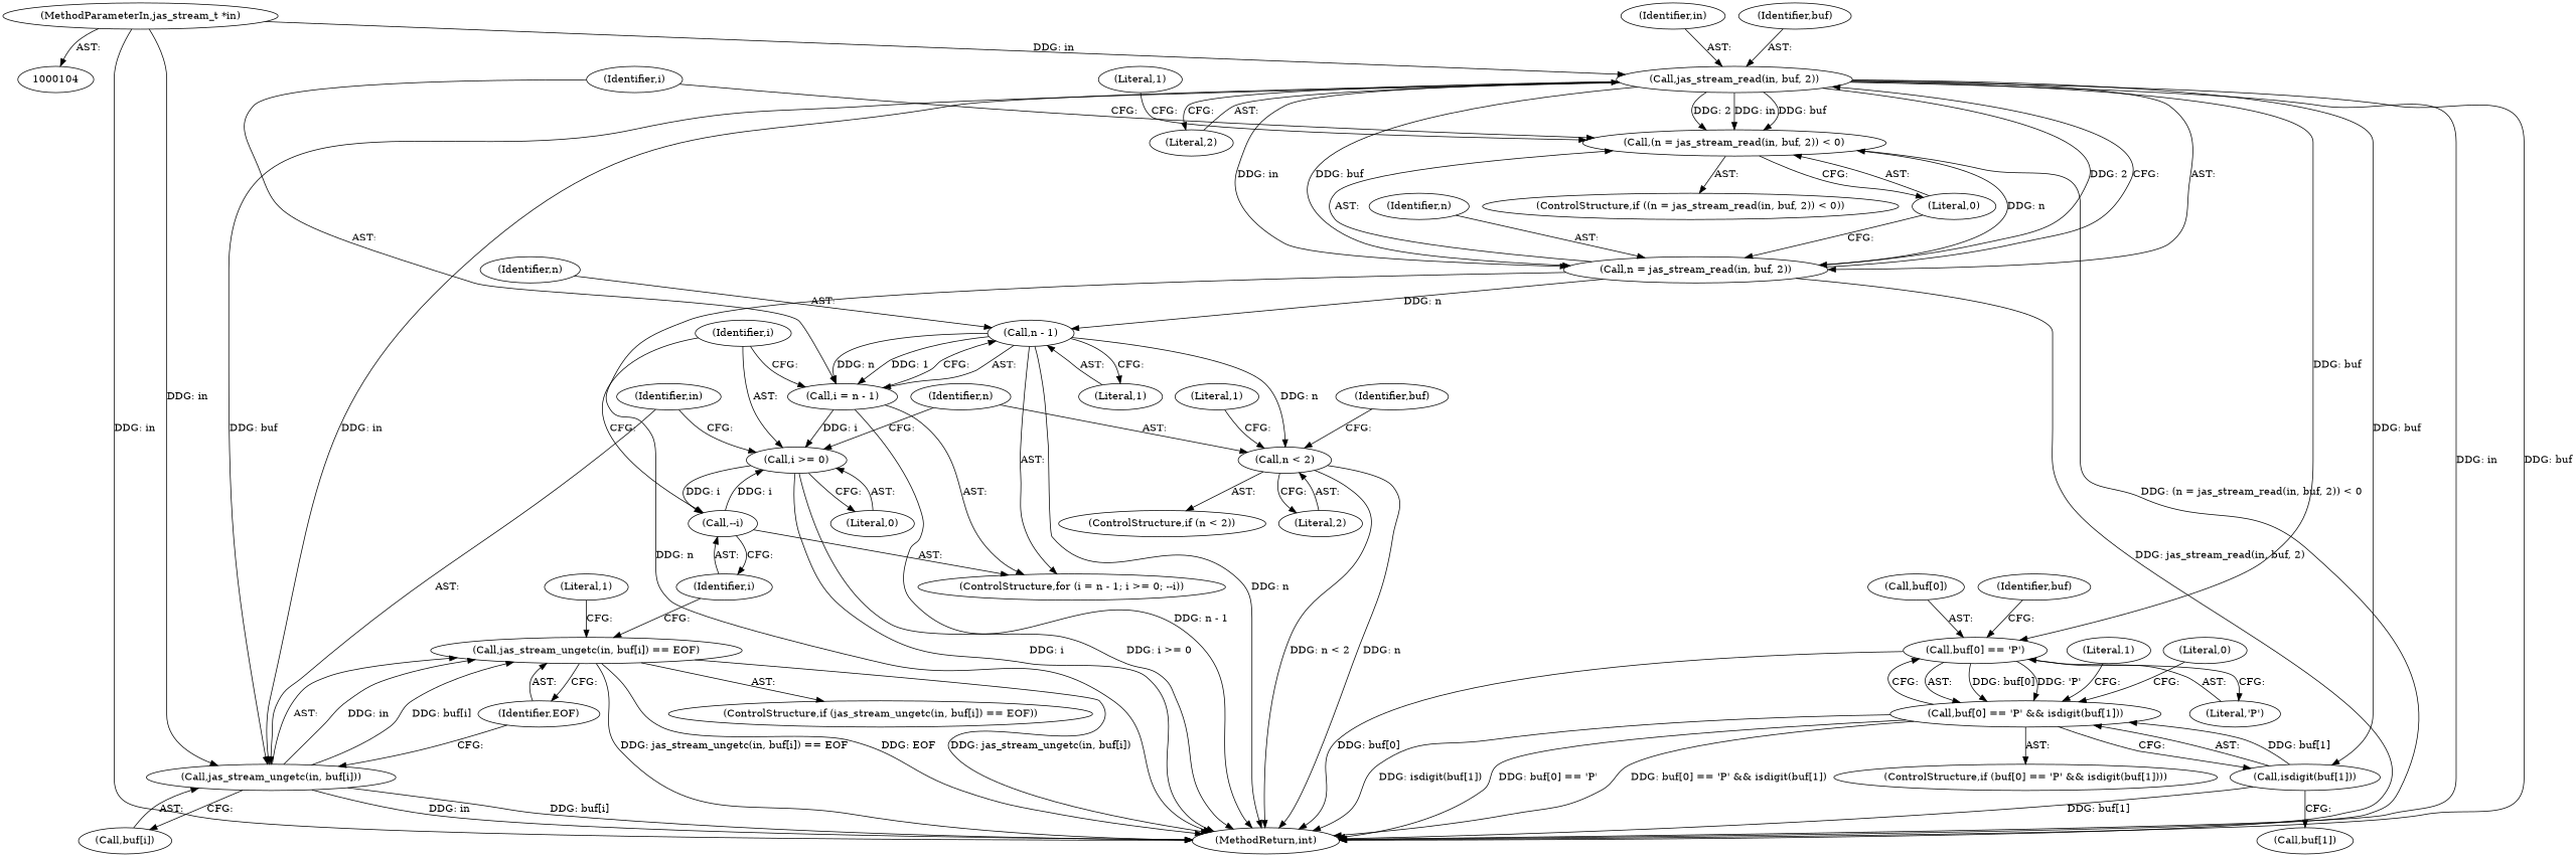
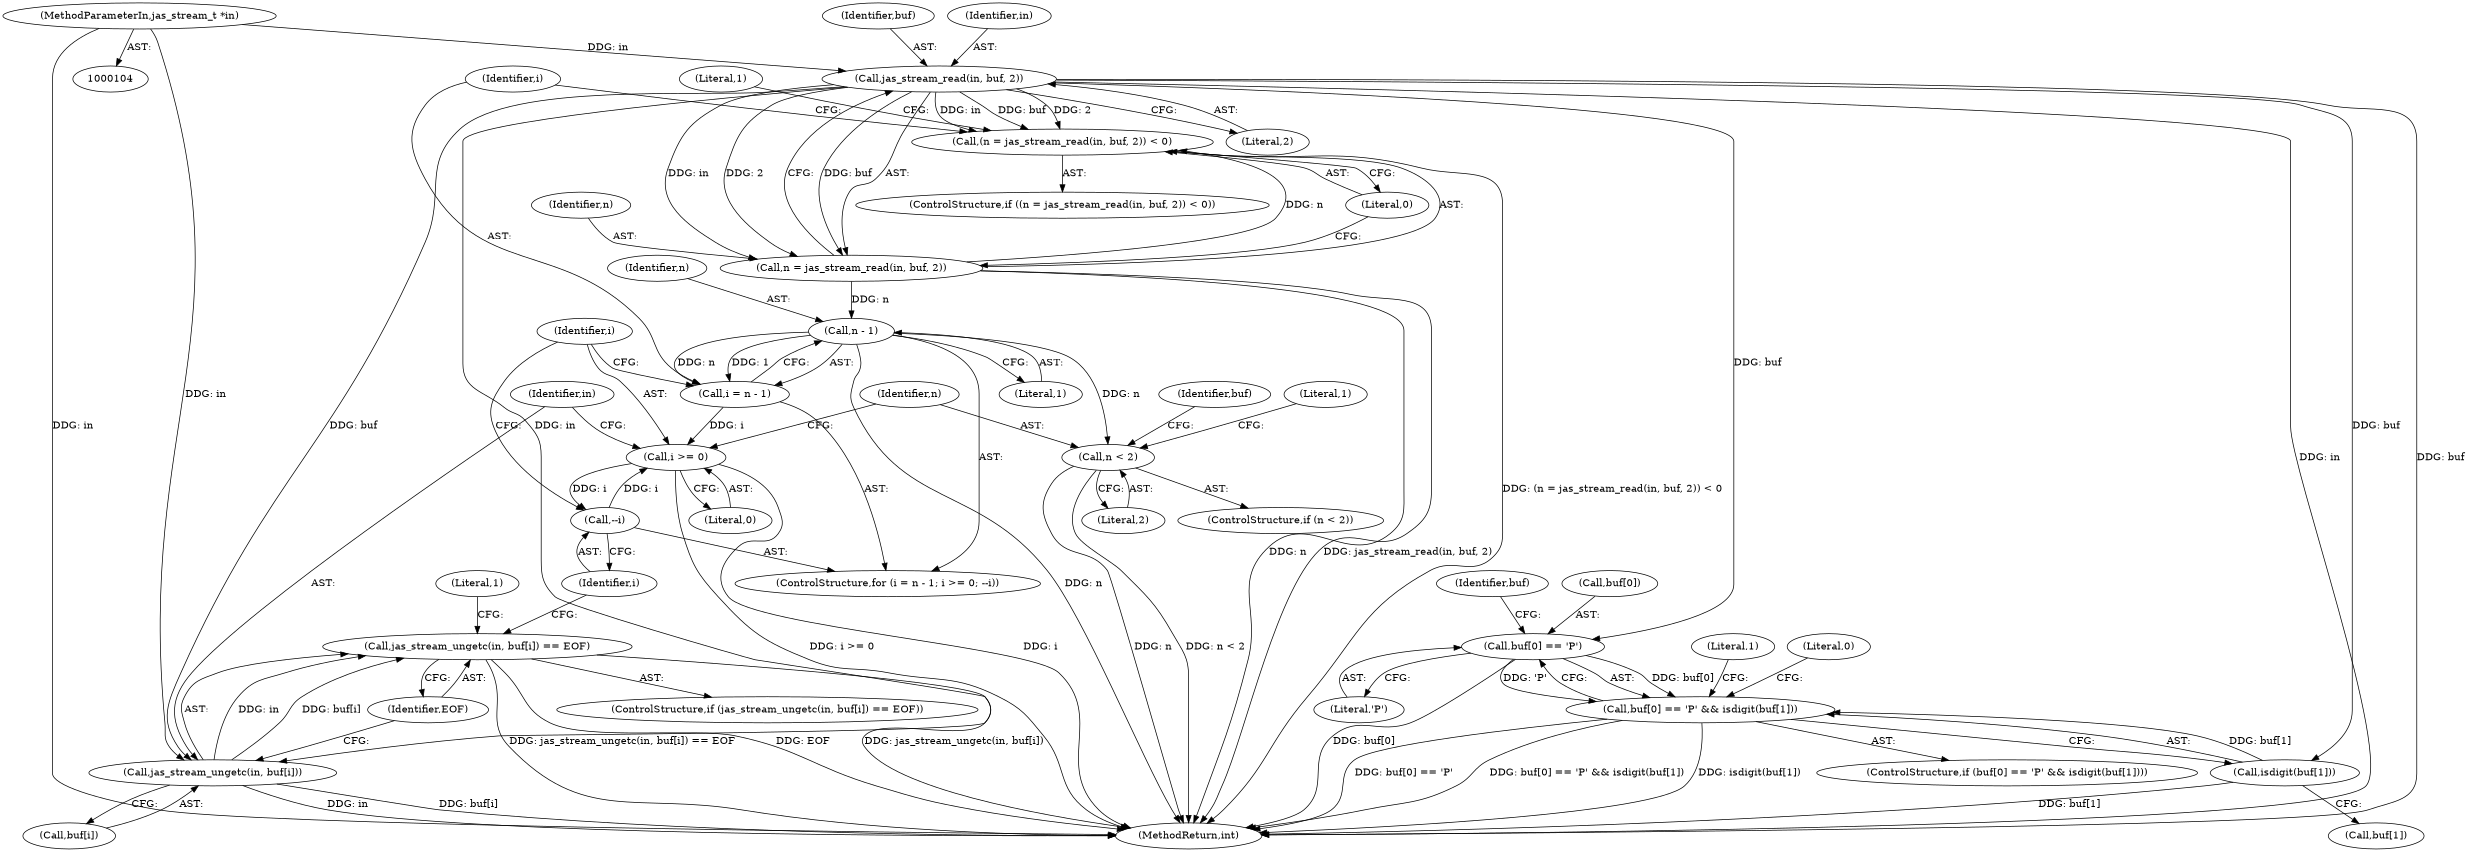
  digraph {
    n1 [label="(Call,jas_stream_read(in, buf, 2))"]
    n2 [label="(Call,(n = jas_stream_read(in, buf, 2)) < 0)"]
    n3 [label="(Call,n = jas_stream_read(in, buf, 2))"]
    n4 [label="(Call,jas_stream_ungetc(in, buf[i]))"]
    n5 [label="(Call,buf[0] == 'P')"]
    n6 [label="(Call,isdigit(buf[1]))"]
    n7 [label="(MethodReturn,int)"]
    n8 [label="(Literal,2)"]
    n9 [label="(ControlStructure,if ((n = jas_stream_read(in, buf, 2)) < 0))"]
    n10 [label="(Literal,0)"]
    n11 [label="(Call,n - 1)"]
    n12 [label="(Call,jas_stream_ungetc(in, buf[i]) == EOF)"]
    n13 [label="(Call,buf[i])"]
    n14 [label="(Call,buf[0] == 'P' && isdigit(buf[1]))"]
    n15 [label="(Literal,'P')"]
    n16 [label="(Call,buf[1])"]
    n17 [label="(MethodParameterIn,jas_stream_t *in)"]
    1000104
    n19 [label="(Call,i = n - 1)"]
    n20 [label="(Call,n < 2)"]
    n21 [label="(Literal,1)"]
    n22 [label="(ControlStructure,for (i = n - 1; i >= 0; --i))"]
    n23 [label="(Call,i >= 0)"]
    n24 [label="(ControlStructure,if (n < 2))"]
    n25 [label="(Literal,2)"]
    n26 [label="(Call,--i)"]
    n27 [label="(Literal,0)"]
    n28 [label="(Identifier,i)"]
    n29 [label="(ControlStructure,if (jas_stream_ungetc(in, buf[i]) == EOF))"]
    n30 [label="(Identifier,EOF)"]
    n31 [label="(ControlStructure,if (buf[0] == 'P' && isdigit(buf[1])))"]
    n32 [label="(Identifier,in)"]
    n33 [label="(Identifier,n)"]
    n34 [label="(Identifier,buf)"]
    n35 [label="(Identifier,buf)"]
    n36 [label="(Identifier,in)"]
    n37 [label="(Identifier,i)"]
    n38 [label="(Identifier,buf)"]
    n39 [label="(Identifier,n)"]
    n40 [label="(Literal,1)"]
    n41 [label="(Literal,1)"]
    n42 [label="(Literal,0)"]
    n43 [label="(Literal,1)"]
    n44 [label="(Identifier,i)"]
    n45 [label="(Call,buf[0])"]
    n46 [label="(Literal,1)"]
    n47 [label="(Identifier,n)"]
    n1 -> n2 [label="DDG: in"]
    n1 -> n2 [label="DDG: buf"]
    n1 -> n2 [label="DDG: 2"]
    n1 -> n3 [label="AST: "]
    n1 -> n3 [label="DDG: in"]
    n1 -> n3 [label="DDG: buf"]
    n1 -> n3 [label="DDG: 2"]
    n1 -> n4 [label="DDG: in"]
    n1 -> n4 [label="DDG: buf"]
    n1 -> n5 [label="DDG: buf"]
    n1 -> n6 [label="DDG: buf"]
    n1 -> n7 [label="DDG: in"]
    n1 -> n7 [label="DDG: buf"]
    n1 -> n8 [label="CFG: "]
    n2 -> n7 [label="DDG: (n = jas_stream_read(in, buf, 2)) < 0"]
    n2 -> n9 [label="AST: "]
    n2 -> n10 [label="CFG: "]
    n3 -> n1 [label="CFG: "]
    n3 -> n2 [label="AST: "]
    n3 -> n2 [label="DDG: n"]
    n3 -> n7 [label="DDG: n"]
    n3 -> n7 [label="DDG: jas_stream_read(in, buf, 2)"]
    n3 -> n11 [label="DDG: n"]
    n4 -> n7 [label="DDG: in"]
    n4 -> n7 [label="DDG: buf[i]"]
    n4 -> n12 [label="AST: "]
    n4 -> n12 [label="DDG: in"]
    n4 -> n12 [label="DDG: buf[i]"]
    n4 -> n13 [label="CFG: "]
    n5 -> n7 [label="DDG: buf[0]"]
    n5 -> n14 [label="AST: "]
    n5 -> n14 [label="DDG: buf[0]"]
    n5 -> n14 [label="DDG: 'P'"]
    n5 -> n15 [label="CFG: "]
    n6 -> n7 [label="DDG: buf[1]"]
    n6 -> n14 [label="AST: "]
    n6 -> n14 [label="DDG: buf[1]"]
    n6 -> n16 [label="CFG: "]
    n8 -> n1 [label="AST: "]
    n10 -> n2 [label="AST: "]
    n10 -> n3 [label="CFG: "]
    n11 -> n7 [label="DDG: n"]
    n11 -> n19 [label="AST: "]
    n11 -> n19 [label="DDG: n"]
    n11 -> n19 [label="DDG: 1"]
    n11 -> n20 [label="DDG: n"]
    n11 -> n21 [label="CFG: "]
    n11 -> n22 [label="AST: "]
    n12 -> n7 [label="DDG: jas_stream_ungetc(in, buf[i])"]
    n12 -> n7 [label="DDG: jas_stream_ungetc(in, buf[i]) == EOF"]
    n12 -> n7 [label="DDG: EOF"]
    n12 -> n29 [label="AST: "]
    n12 -> n30 [label="CFG: "]
    n13 -> n4 [label="AST: "]
    n14 -> n5 [label="CFG: "]
    n14 -> n6 [label="CFG: "]
    n14 -> n7 [label="DDG: buf[0] == 'P' && isdigit(buf[1])"]
    n14 -> n7 [label="DDG: isdigit(buf[1])"]
    n14 -> n7 [label="DDG: buf[0] == 'P'"]
    n14 -> n31 [label="AST: "]
    n15 -> n5 [label="AST: "]
    n17 -> n1 [label="DDG: in"]
    n17 -> n4 [label="DDG: in"]
    n17 -> n7 [label="DDG: in"]
    n17 -> 1000104 [label="AST: "]
-   n19 -> n7 [label="DDG: n - 1"]
    n19 -> n11 [label="CFG: "]
    n19 -> n22 [label="AST: "]
    n19 -> n23 [label="DDG: i"]
    n20 -> n7 [label="DDG: n"]
    n20 -> n7 [label="DDG: n < 2"]
    n20 -> n24 [label="AST: "]
    n20 -> n25 [label="CFG: "]
    n21 -> n11 [label="AST: "]
    n23 -> n7 [label="DDG: i"]
    n23 -> n7 [label="DDG: i >= 0"]
    n23 -> n26 [label="DDG: i"]
    n23 -> n27 [label="CFG: "]
    n25 -> n20 [label="AST: "]
    n26 -> n22 [label="AST: "]
    n26 -> n23 [label="DDG: i"]
    n26 -> n28 [label="CFG: "]
    n27 -> n23 [label="AST: "]
    n28 -> n12 [label="CFG: "]
    n28 -> n26 [label="AST: "]
    n30 -> n4 [label="CFG: "]
    n30 -> n12 [label="AST: "]
    n32 -> n4 [label="AST: "]
    n32 -> n23 [label="CFG: "]
    n33 -> n3 [label="AST: "]
    n34 -> n20 [label="CFG: "]
    n35 -> n1 [label="AST: "]
    n36 -> n1 [label="AST: "]
    n37 -> n2 [label="CFG: "]
    n37 -> n19 [label="AST: "]
    n38 -> n5 [label="CFG: "]
    n39 -> n11 [label="AST: "]
    n40 -> n12 [label="CFG: "]
    n41 -> n14 [label="CFG: "]
    n42 -> n14 [label="CFG: "]
    n43 -> n20 [label="CFG: "]
    n44 -> n19 [label="CFG: "]
    n44 -> n23 [label="AST: "]
    n44 -> n26 [label="CFG: "]
    n45 -> n5 [label="AST: "]
    n46 -> n2 [label="CFG: "]
    n47 -> n20 [label="AST: "]
    n47 -> n23 [label="CFG: "]
  }
